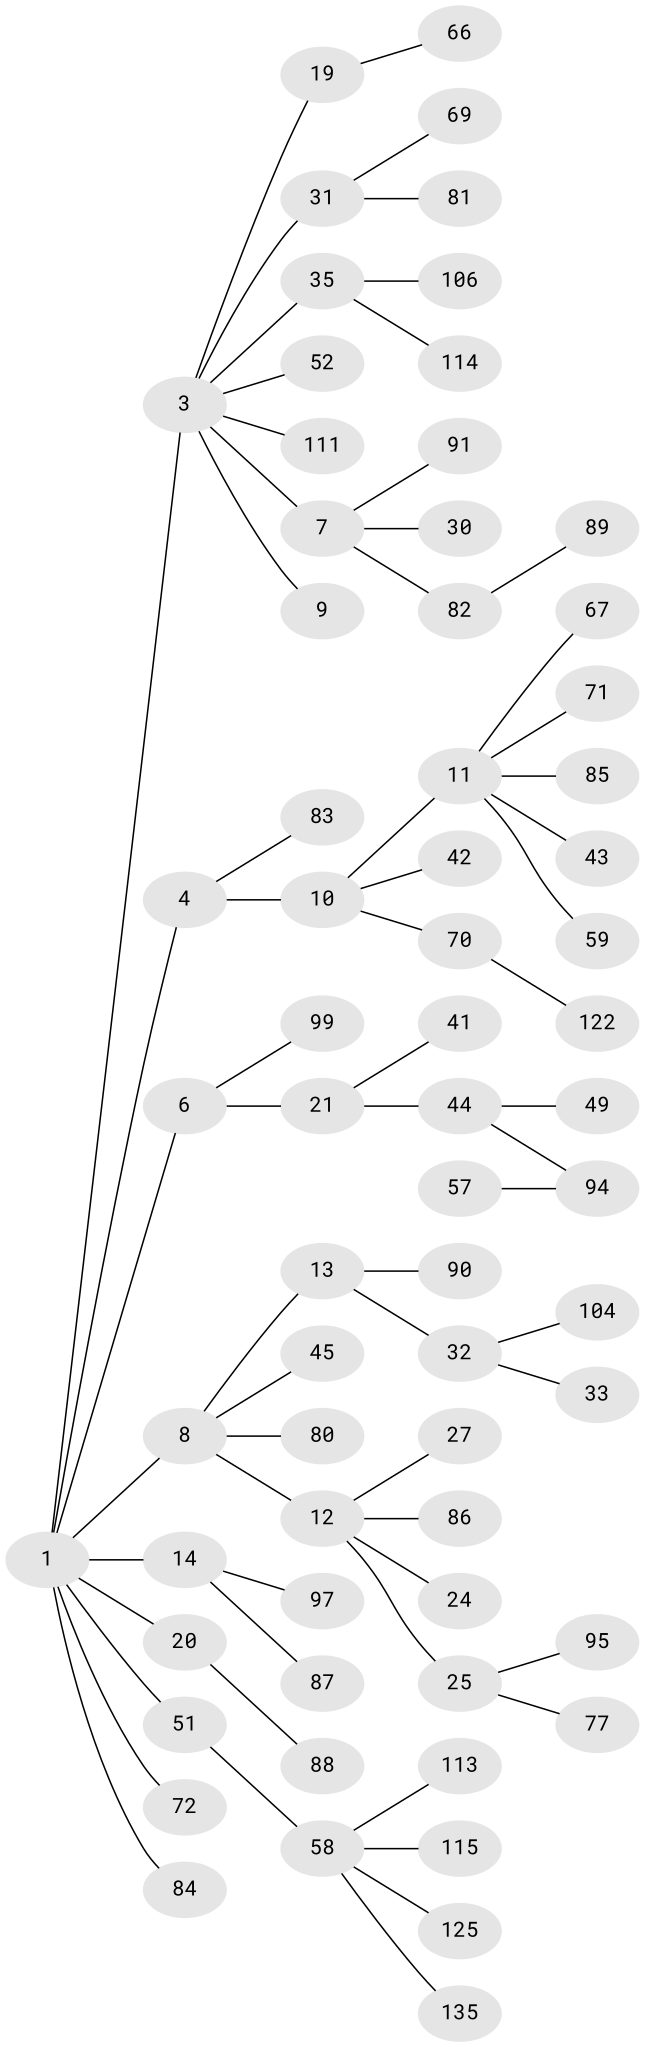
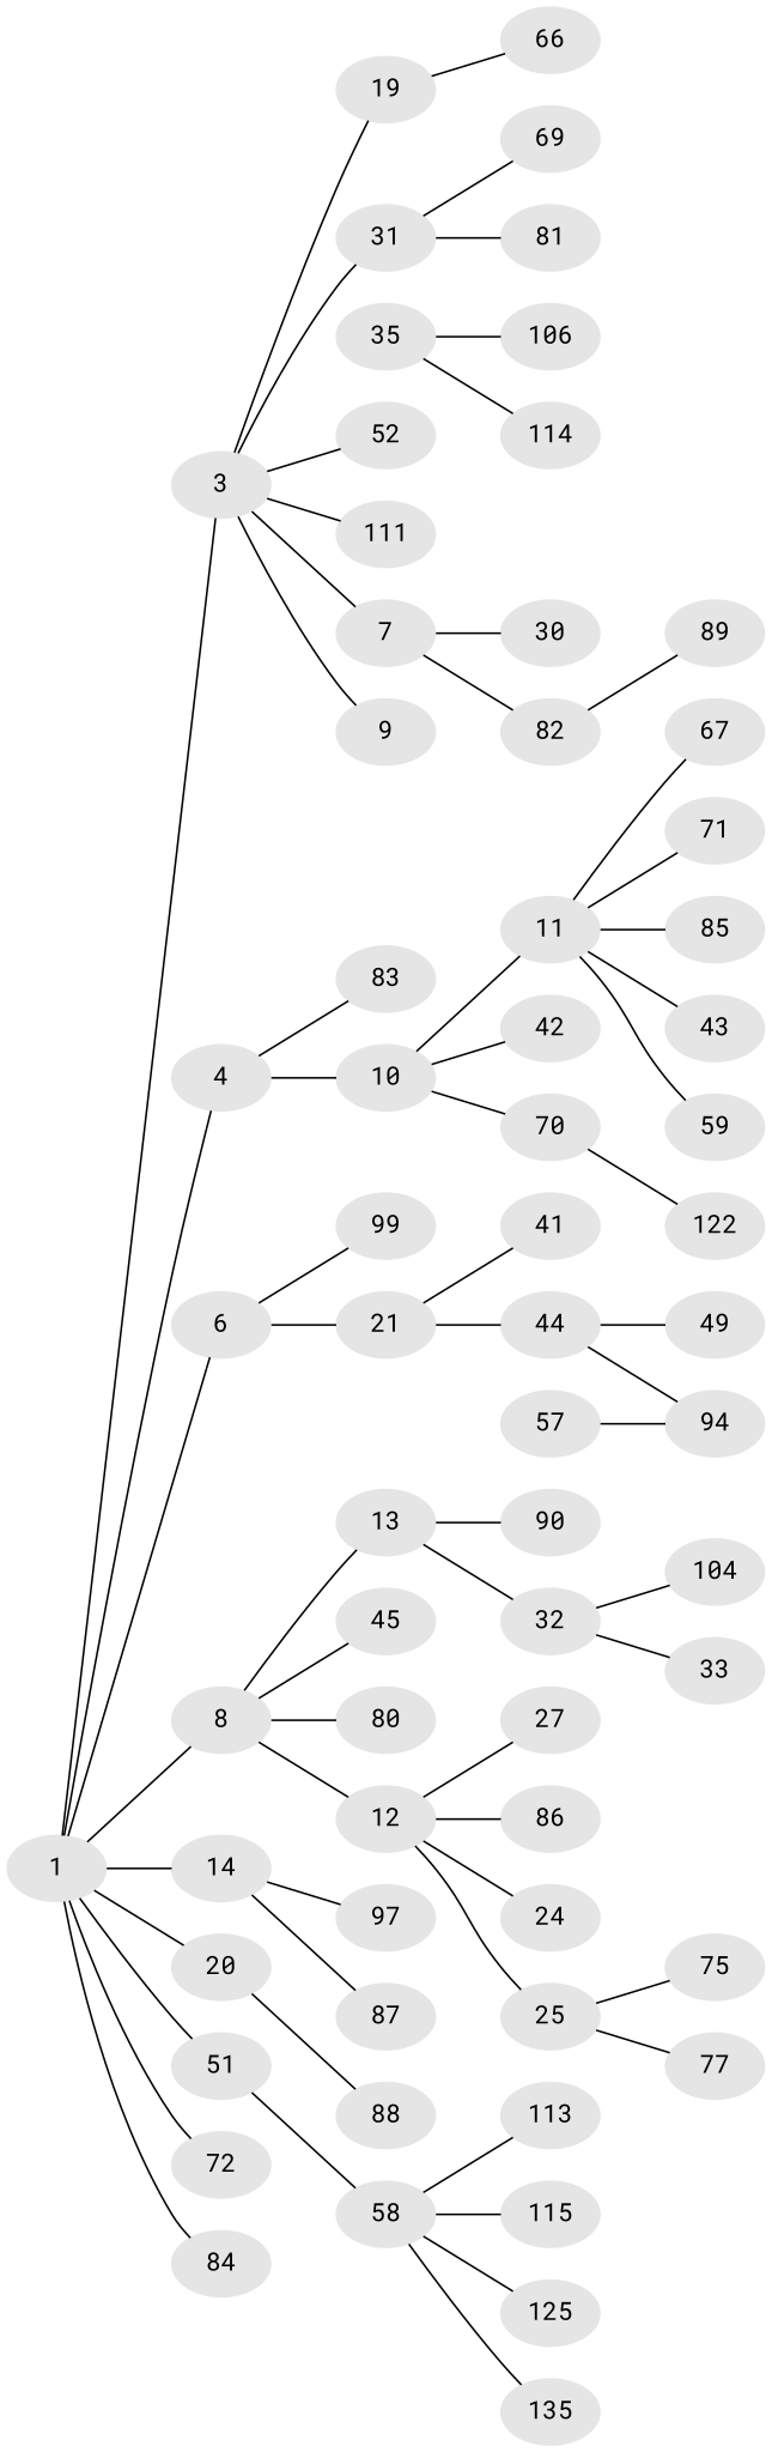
  graph {
    fontname="Roboto Mono"
    rankdir=LR
    node [color=gray90 fontname="Roboto Mono" style=filled]
    edge [fontname="Roboto Mono"]
    1 [super="+2"]
    3 [super="+5+28"]
    4 [super="+29+78"]
    6
    8
    14 [super="+102+108+17+22"]
    20 [super="+74+46+79"]
    51
    72
    84
    7 [super="+37"]
    9 [super="+55+103"]
    19 [super="+53"]
    31 [super="+38"]
    35 [super="+36+65"]
    52 [super="+107"]
    111
    10 [super="+116+92+23+16+68"]
    83 [super="+127+110"]
    21 [super="+48"]
    99 [super="+121"]
    12
    13 [super="+128"]
    45 [super="+62"]
    80
    87
    97
    88 [super="+118"]
    58
    30 [super="+39"]
    82
-   91
    66 [super="+126"]
    69
    81 [super="+117"]
    106
    114 [super="+129"]
    11 [super="+63+15"]
    42
    70
    41
    44
    89 [super="+123"]
    24 [super="+50"]
    25 [super="+56+76+119"]
    27
    86 [super="+93"]
    32
    90
    43
    59
    67 [super="+134+73"]
    71
    85
    122
    77
-   95
+   95 [label=75]
    33
    104
    49
    94 [super="+98"]
    57
    113
    115
    125
    135
    1 -- 3
    1 -- 4
    1 -- 6
    1 -- 8
    1 -- 14
    1 -- 20
    1 -- 51
    1 -- 72
    1 -- 84
    3 -- 7
    3 -- 9
    3 -- 19
    3 -- 31
-   3 -- 35
    3 -- 52
    3 -- 111
    4 -- 10
    4 -- 83
    6 -- 21
    6 -- 99
    8 -- 12
    8 -- 13
    8 -- 45
    8 -- 80
    14 -- 87
    14 -- 97
    20 -- 88
    51 -- 58
    7 -- 30
    7 -- 82
-   7 -- 91
    19 -- 66
    31 -- 69
    31 -- 81
    35 -- 106
    35 -- 114
    10 -- 11
    10 -- 42
    10 -- 70
    21 -- 41
    21 -- 44
    12 -- 24
    12 -- 25
    12 -- 27
    12 -- 86
    13 -- 32
    13 -- 90
    58 -- 113
    58 -- 115
    58 -- 125
    58 -- 135
    82 -- 89
    11 -- 43
    11 -- 59
    11 -- 67
    11 -- 71
    11 -- 85
    70 -- 122
    44 -- 49
    44 -- 94
    25 -- 77
    25 -- 95
    32 -- 33
    32 -- 104
    57 -- 94
  }
